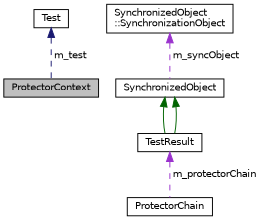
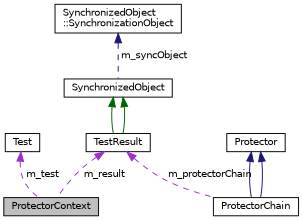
  digraph {
    node [color=black fillcolor=white fontname=Helvetica fontsize=10 shape=record style=filled]
    edge [color=darkorchid3 dir=back fontname=Helvetica fontsize=10 labelfontname=Helvetica labelfontsize=10 style=dashed]
    n1 [fillcolor=grey75 fontcolor=black height=0.2 label=ProtectorContext width=0.4]
    n2 [height=0.2 label=Test width=0.4]
    n3 [height=0.2 label=TestResult width=0.4]
    n4 [height=0.2 label=ProtectorChain width=0.4]
    n5 [height=0.2 label=SynchronizedObject width=0.4]
    n6 [height=0.2 label="SynchronizedObject\l::SynchronizationObject" width=0.4]
-   n2 -> n1 [color=midnightblue label=" m_test"]
+   n7 [height=0.2 label=Protector width=0.4]
+   n2 -> n1 [label=" m_test"]
+   n3 -> n1 [label=" m_result"]
    n3 -> n4 [label=" m_protectorChain"]
    n5 -> n3 [color=darkgreen style=solid]
    n5 -> n3 [color=darkgreen style=solid]
-   n6 -> n5 [label=" m_syncObject"]
+   n6 -> n5 [color=midnightblue label=" m_syncObject"]
+   n7 -> n4 [color=midnightblue style=solid]
+   n7 -> n4 [color=midnightblue style=solid]
  }
